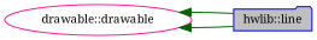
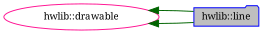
  digraph {
    rankdir=LR
    fontname="Noto Serif"
    node [fontname="Noto Serif" fontsize=10 style=filled]
    edge [color=darkgreen dir=back fontname="Noto Serif" fontsize=10 labelfontname=Helvetica labelfontsize=10 style=solid]
    n1 [color=blue fillcolor=grey75 fontcolor=black height=0.2 label="hwlib::line" shape=folder width=0.4]
-   n2 [color=deeppink fillcolor=white height=0.2 label="drawable::drawable" shape=ellipse width=0.4]
+   n2 [color=deeppink fillcolor=white height=0.2 label="hwlib::drawable" shape=ellipse width=0.4]
    n2 -> n1
    n2 -> n1
  }
